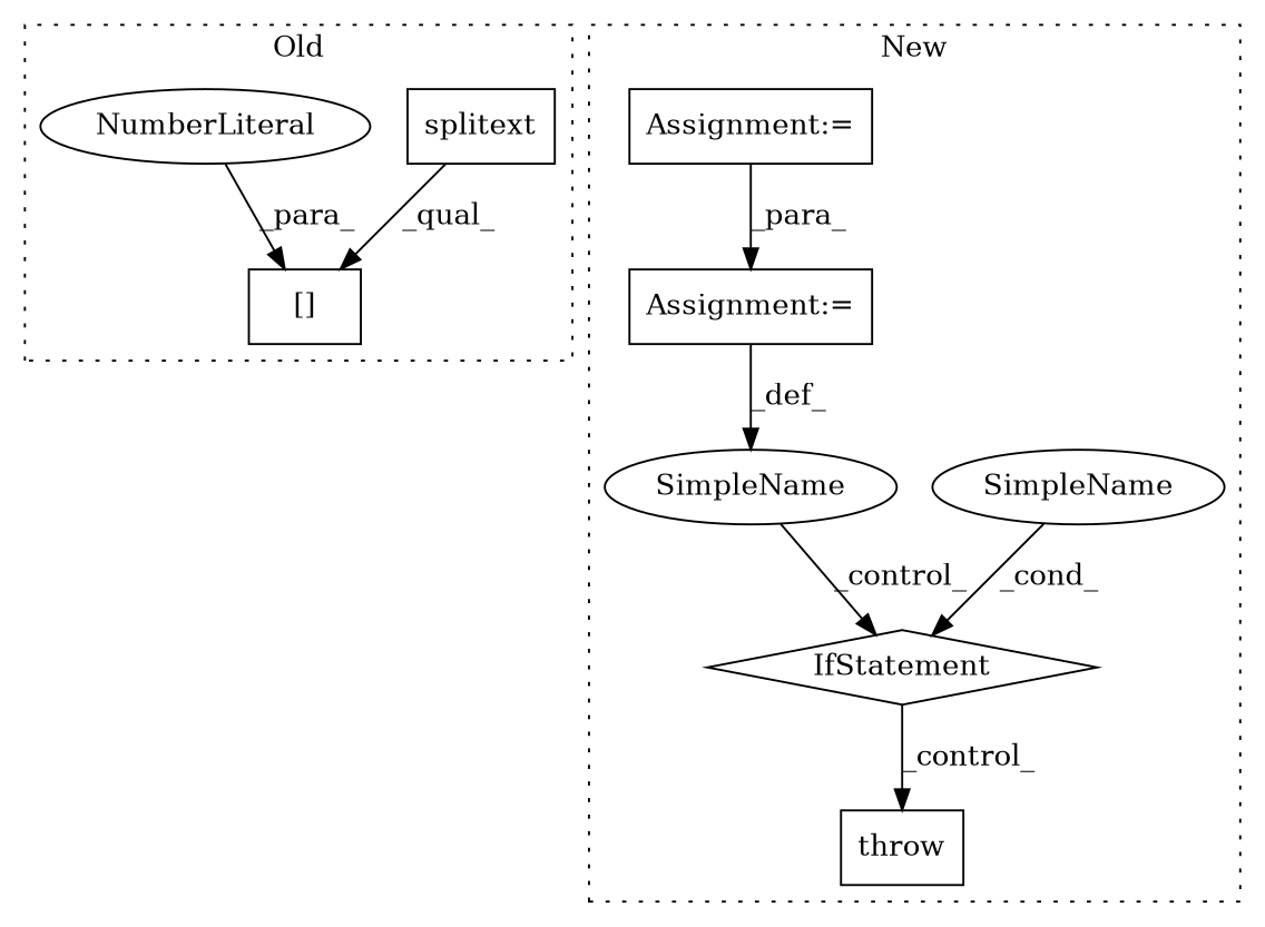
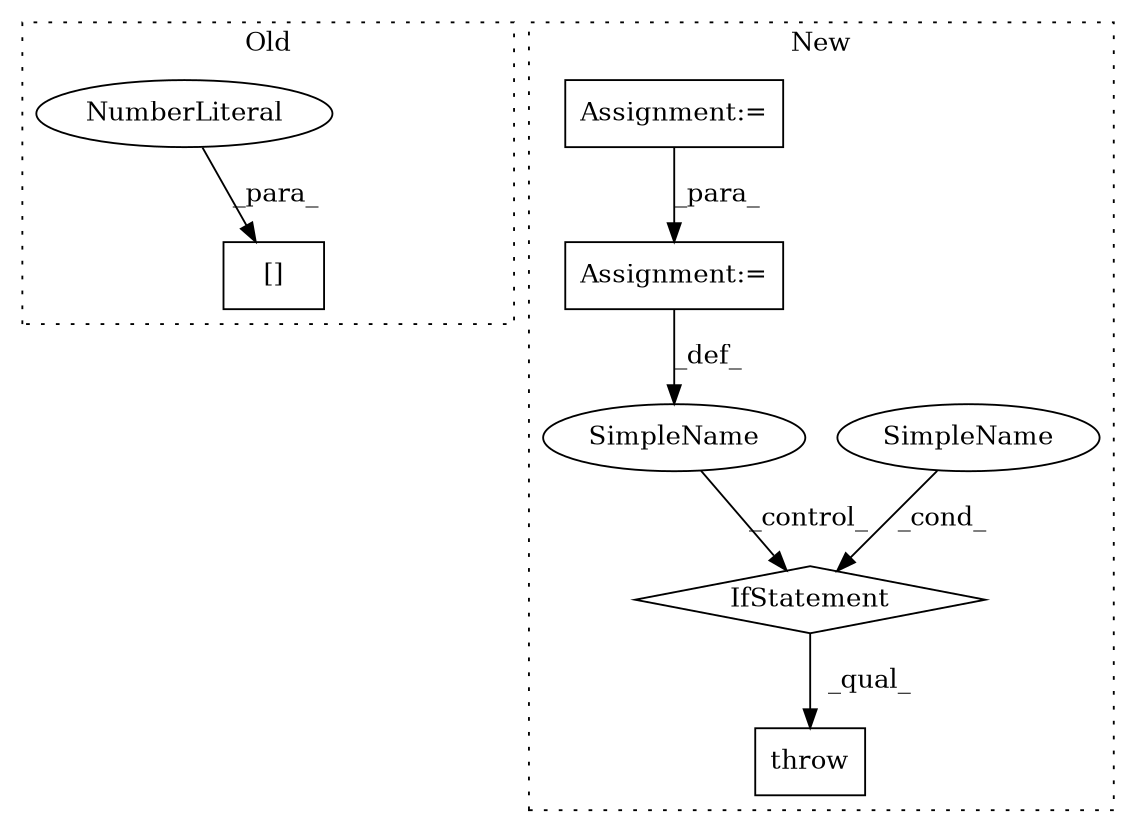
  digraph {
    fontname="DejaVu Serif"
    node [a=7 fontname="DejaVu Serif" l=1 shape=box]
    edge [fontname="DejaVu Serif"]
-   n1 [a=32 l="9,1" label=splitext s="21925,21954"]
    n2 [a=2 l="39,1" label="[]" s="21917,21957"]
    n3 [a=34 label=NumberLiteral s=21956 shape=ellipse]
    n4 [a=53 l=6 label=throw s=22202]
    n5 [label="Assignment:=" s=21880]
    n6 [a=25 l="4,2" label=IfStatement s="22164,22190" shape=diamond]
    n7 [a=42 label=SimpleName shape=ellipse l=""]
    n8 [a=42 label=SimpleName shape=ellipse l=""]
    n9 [label="Assignment:=" s=21584]
    subgraph cluster_1 {
      label=Old
      style=dotted
-     n1
      n2
      n3
    }
    subgraph cluster_2 {
      label=New
      style=dotted
      n4
      n5
      n6
      n7
      n8
      n9
    }
-   n1 -> n2 [label=_qual_]
    n3 -> n2 [label=_para_]
    n5 -> n8 [label=_def_]
-   n6 -> n4 [label=_control_]
+   n6 -> n4 [label=_qual_]
    n7 -> n6 [label=_cond_]
    n8 -> n6 [label=_control_]
    n9 -> n5 [label=_para_]
  }
